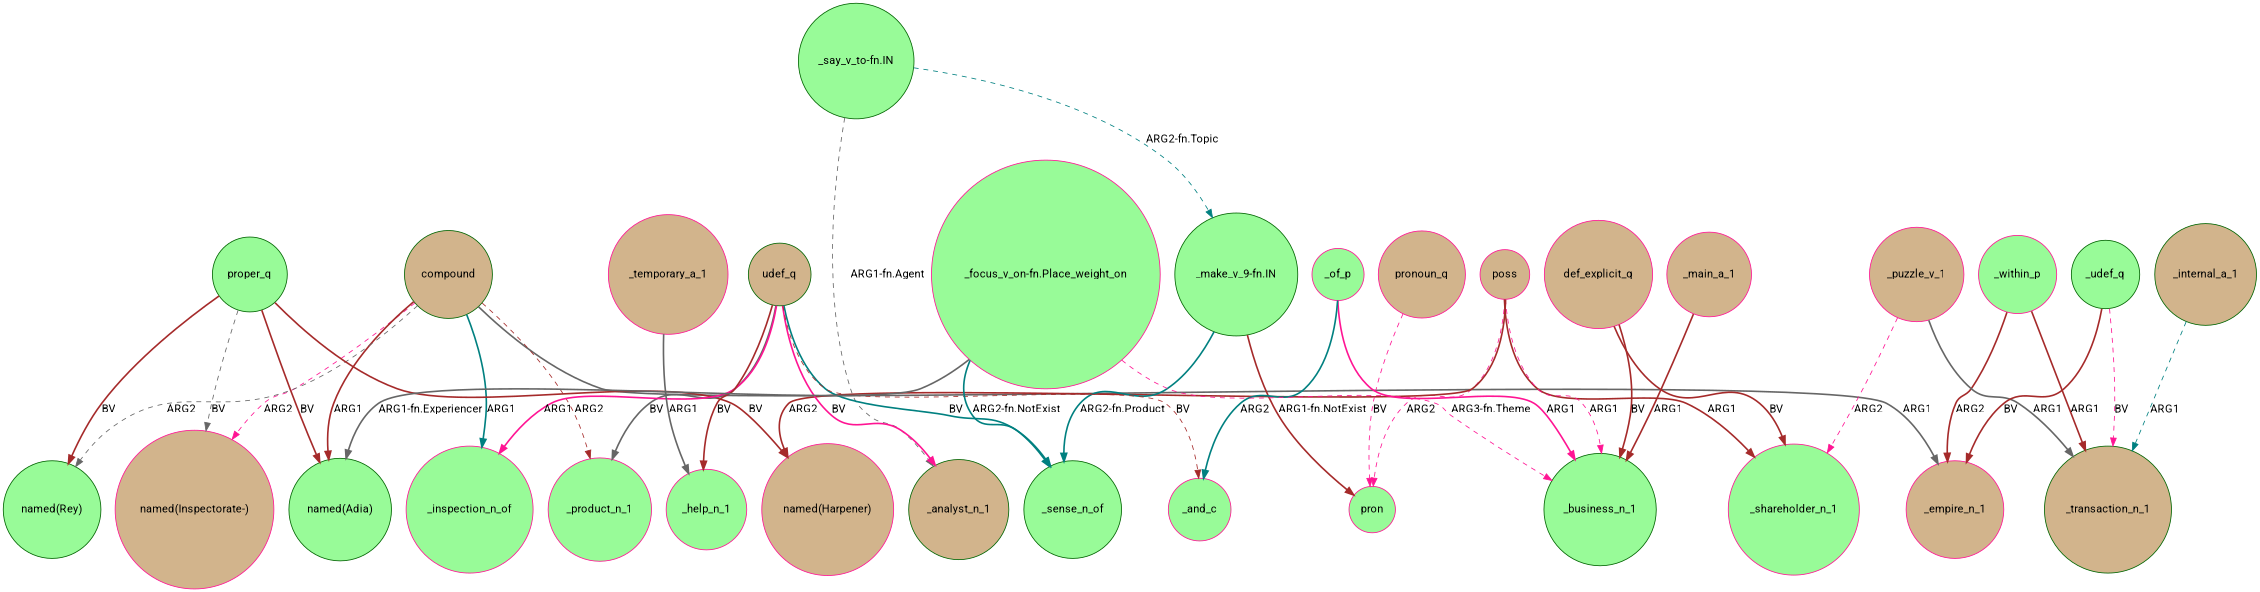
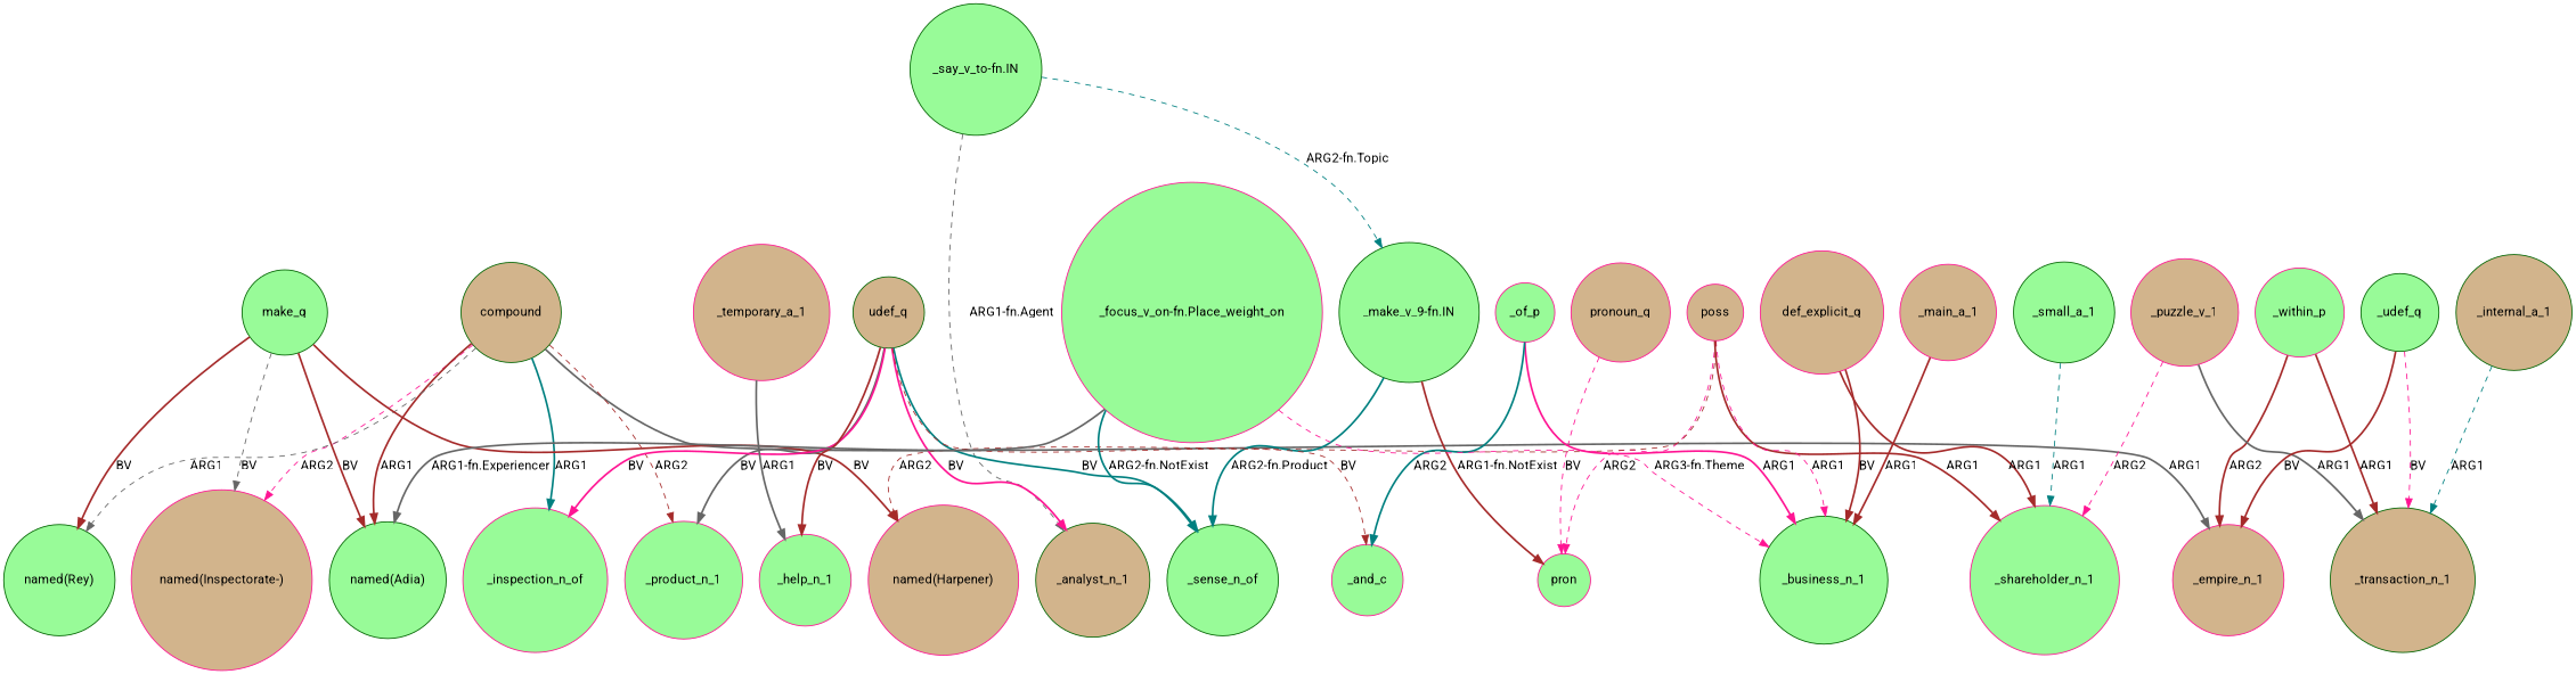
  digraph {
    fontname=Roboto
    node [color=deeppink fillcolor=palegreen fontname=Roboto shape=circle style=filled]
    edge [color=brown fontname=Roboto style=bold]
    compound [color=darkgreen fillcolor=tan]
    "named(Inspectorate-)" [fillcolor=tan]
    _empire_n_1 [fillcolor=tan]
    _product_n_1
    "named(Adia)" [color=darkgreen]
    _inspection_n_of
    "named(Rey)" [color=darkgreen]
    poss [fillcolor=tan]
    pron
    _shareholder_n_1
    _business_n_1 [color=darkgreen]
    "named(Harpener)" [fillcolor=tan]
    _within_p
    _transaction_n_1 [color=darkgreen fillcolor=tan]
    n15 [color=darkgreen label="_make_v_9-fn.IN"]
    _sense_n_of [color=darkgreen]
+   _small_a_1 [color=darkgreen]
    "_say_v_to-fn.IN" [color=darkgreen]
    _analyst_n_1 [color=darkgreen fillcolor=tan]
-   proper_q [color=darkgreen]
+   proper_q [color=darkgreen label=make_q]
    _of_p
    _and_c
    _internal_a_1 [color=darkgreen fillcolor=tan]
    udef_q [color=darkgreen fillcolor=tan]
    _help_n_1
    pronoun_q [fillcolor=tan]
    _puzzle_v_1 [fillcolor=tan]
    _main_a_1 [fillcolor=tan]
    _temporary_a_1 [fillcolor=tan]
    n30 [color=darkgreen label=_udef_q]
    "_focus_v_on-fn.Place_weight_on"
    def_explicit_q [fillcolor=tan]
    compound -> "named(Inspectorate-)" [color=deeppink label=ARG2 style=dashed]
    compound -> _empire_n_1 [color=gray40 label=ARG1]
    compound -> _product_n_1 [label=ARG2 style=dashed]
    compound -> "named(Adia)" [label=ARG1]
    compound -> _inspection_n_of [color=teal label=ARG1]
-   compound -> "named(Rey)" [color=gray40 label=ARG2 style=dashed]
+   compound -> "named(Rey)" [color=gray40 label=ARG1 style=dashed]
    poss -> pron [color=deeppink label=ARG2 style=dashed]
    poss -> _shareholder_n_1 [label=ARG1]
    poss -> _business_n_1 [color=deeppink label=ARG1 style=dashed]
-   poss -> "named(Harpener)" [label=ARG2]
+   poss -> "named(Harpener)" [label=ARG2 style=dashed]
    _within_p -> _empire_n_1 [label=ARG2]
    _within_p -> _transaction_n_1 [label=ARG1]
    n15 -> pron [label="ARG1-fn.NotExist"]
    n15 -> _sense_n_of [color=teal label="ARG2-fn.Product"]
+   _small_a_1 -> _shareholder_n_1 [color=teal label=ARG1 style=dashed]
    "_say_v_to-fn.IN" -> n15 [color=teal label="ARG2-fn.Topic" style=dashed]
    "_say_v_to-fn.IN" -> _analyst_n_1 [color=gray40 label="ARG1-fn.Agent" style=dashed]
    proper_q -> "named(Inspectorate-)" [color=gray40 label=BV style=dashed]
    proper_q -> "named(Adia)" [label=BV]
    proper_q -> "named(Rey)" [label=BV]
    proper_q -> "named(Harpener)" [label=BV]
    _of_p -> _business_n_1 [color=deeppink label=ARG1]
    _of_p -> _and_c [color=teal label=ARG2]
    _internal_a_1 -> _transaction_n_1 [color=teal label=ARG1 style=dashed]
    udef_q -> _product_n_1 [color=gray40 label=BV]
-   udef_q -> _inspection_n_of [color=deeppink label=ARG1]
+   udef_q -> _inspection_n_of [color=deeppink label=BV]
    udef_q -> _sense_n_of [color=teal label=BV]
    udef_q -> _analyst_n_1 [color=deeppink label=BV]
    udef_q -> _and_c [label=BV style=dashed]
    udef_q -> _help_n_1 [label=BV]
    pronoun_q -> pron [color=deeppink label=BV style=dashed]
    _puzzle_v_1 -> _shareholder_n_1 [color=deeppink label=ARG2 style=dashed]
    _puzzle_v_1 -> _transaction_n_1 [color=gray40 label=ARG1]
    _main_a_1 -> _business_n_1 [label=ARG1]
    _temporary_a_1 -> _help_n_1 [color=gray40 label=ARG1]
    n30 -> _empire_n_1 [label=BV]
    n30 -> _transaction_n_1 [color=deeppink label=BV style=dashed]
    "_focus_v_on-fn.Place_weight_on" -> "named(Adia)" [color=gray40 label="ARG1-fn.Experiencer"]
    "_focus_v_on-fn.Place_weight_on" -> _business_n_1 [color=deeppink label="ARG3-fn.Theme" style=dashed]
    "_focus_v_on-fn.Place_weight_on" -> _sense_n_of [color=teal label="ARG2-fn.NotExist"]
-   def_explicit_q -> _shareholder_n_1 [label=BV]
+   def_explicit_q -> _shareholder_n_1 [label=ARG1]
    def_explicit_q -> _business_n_1 [label=BV]
  }
